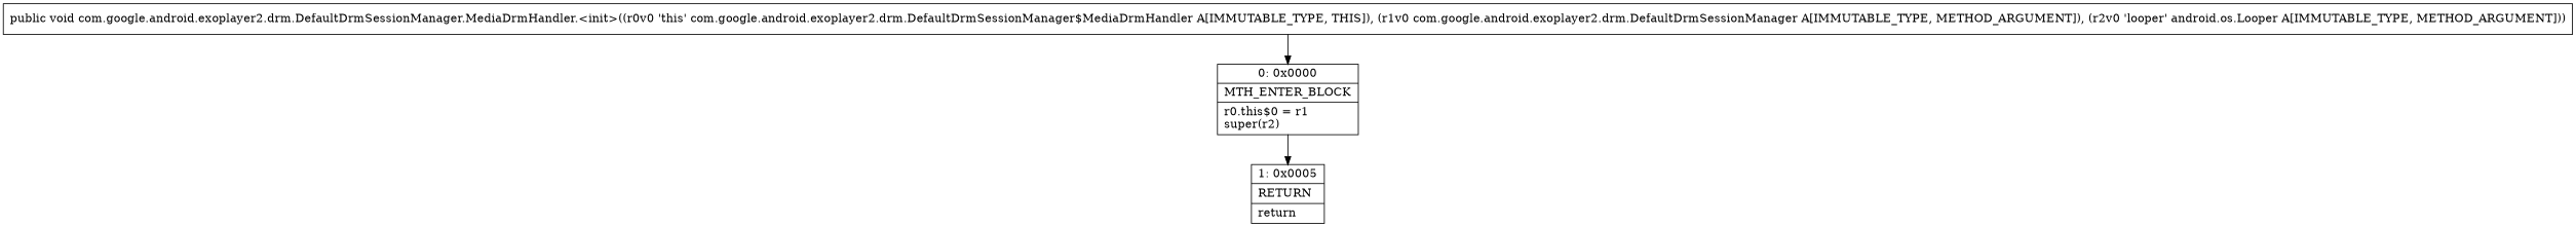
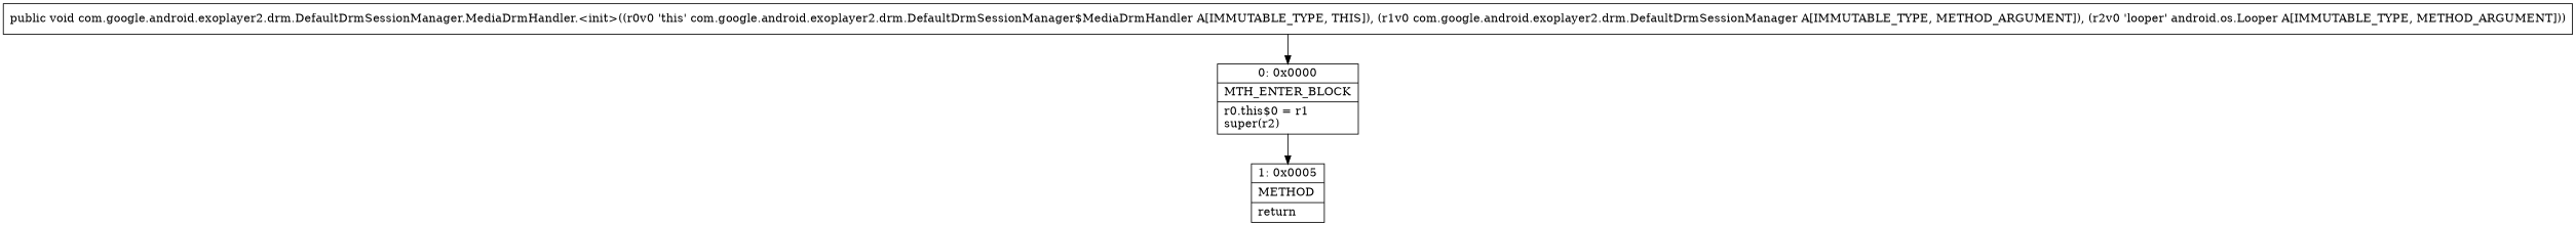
  digraph {
    node [shape=record]
    n1 [label="{0\:\ 0x0000|MTH_ENTER_BLOCK\l|r0.this$0 = r1\lsuper(r2)\l}"]
-   n2 [label="{1\:\ 0x0005|RETURN\l|return\l}"]
+   n2 [label="{1\:\ 0x0005|METHOD\l|return\l}"]
    n3 [label="{public void com.google.android.exoplayer2.drm.DefaultDrmSessionManager.MediaDrmHandler.\<init\>((r0v0 'this' com.google.android.exoplayer2.drm.DefaultDrmSessionManager$MediaDrmHandler A[IMMUTABLE_TYPE, THIS]), (r1v0 com.google.android.exoplayer2.drm.DefaultDrmSessionManager A[IMMUTABLE_TYPE, METHOD_ARGUMENT]), (r2v0 'looper' android.os.Looper A[IMMUTABLE_TYPE, METHOD_ARGUMENT])) }"]
    n1 -> n2
    n3 -> n1
  }
